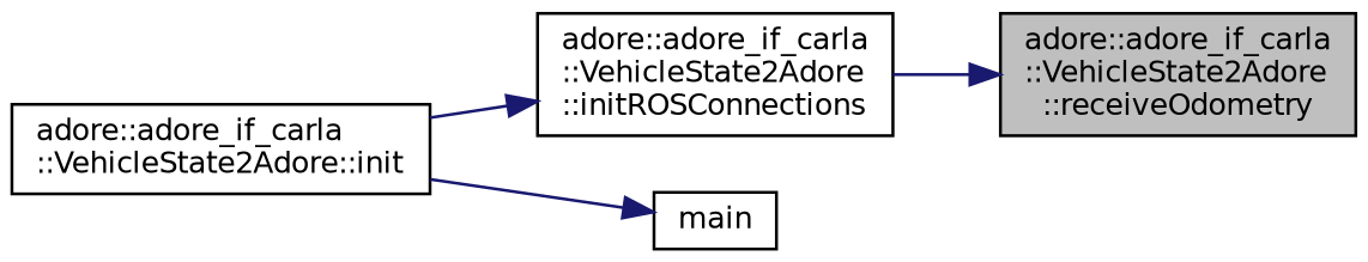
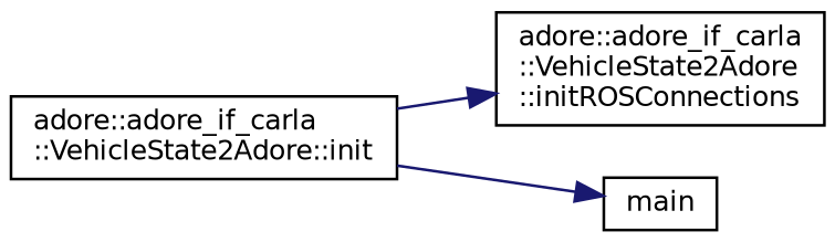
  digraph {
    rankdir=RL
    node [color=black fillcolor=white fontname=Helvetica fontsize=10 shape=record style=filled]
    edge [color=midnightblue dir=back fontname=Helvetica fontsize=10 labelfontname=Helvetica labelfontsize=10 style=solid]
-   n1 [fillcolor=grey75 fontcolor=black height=0.2 label="adore::adore_if_carla\l::VehicleState2Adore\l::receiveOdometry" width=0.4]
    n2 [height=0.2 label="adore::adore_if_carla\l::VehicleState2Adore\l::initROSConnections" width=0.4]
    n3 [height=0.2 label="adore::adore_if_carla\l::VehicleState2Adore::init" width=0.4]
    n4 [height=0.2 label=main width=0.4]
-   n1 -> n2
    n2 -> n3
    n4 -> n3
  }
